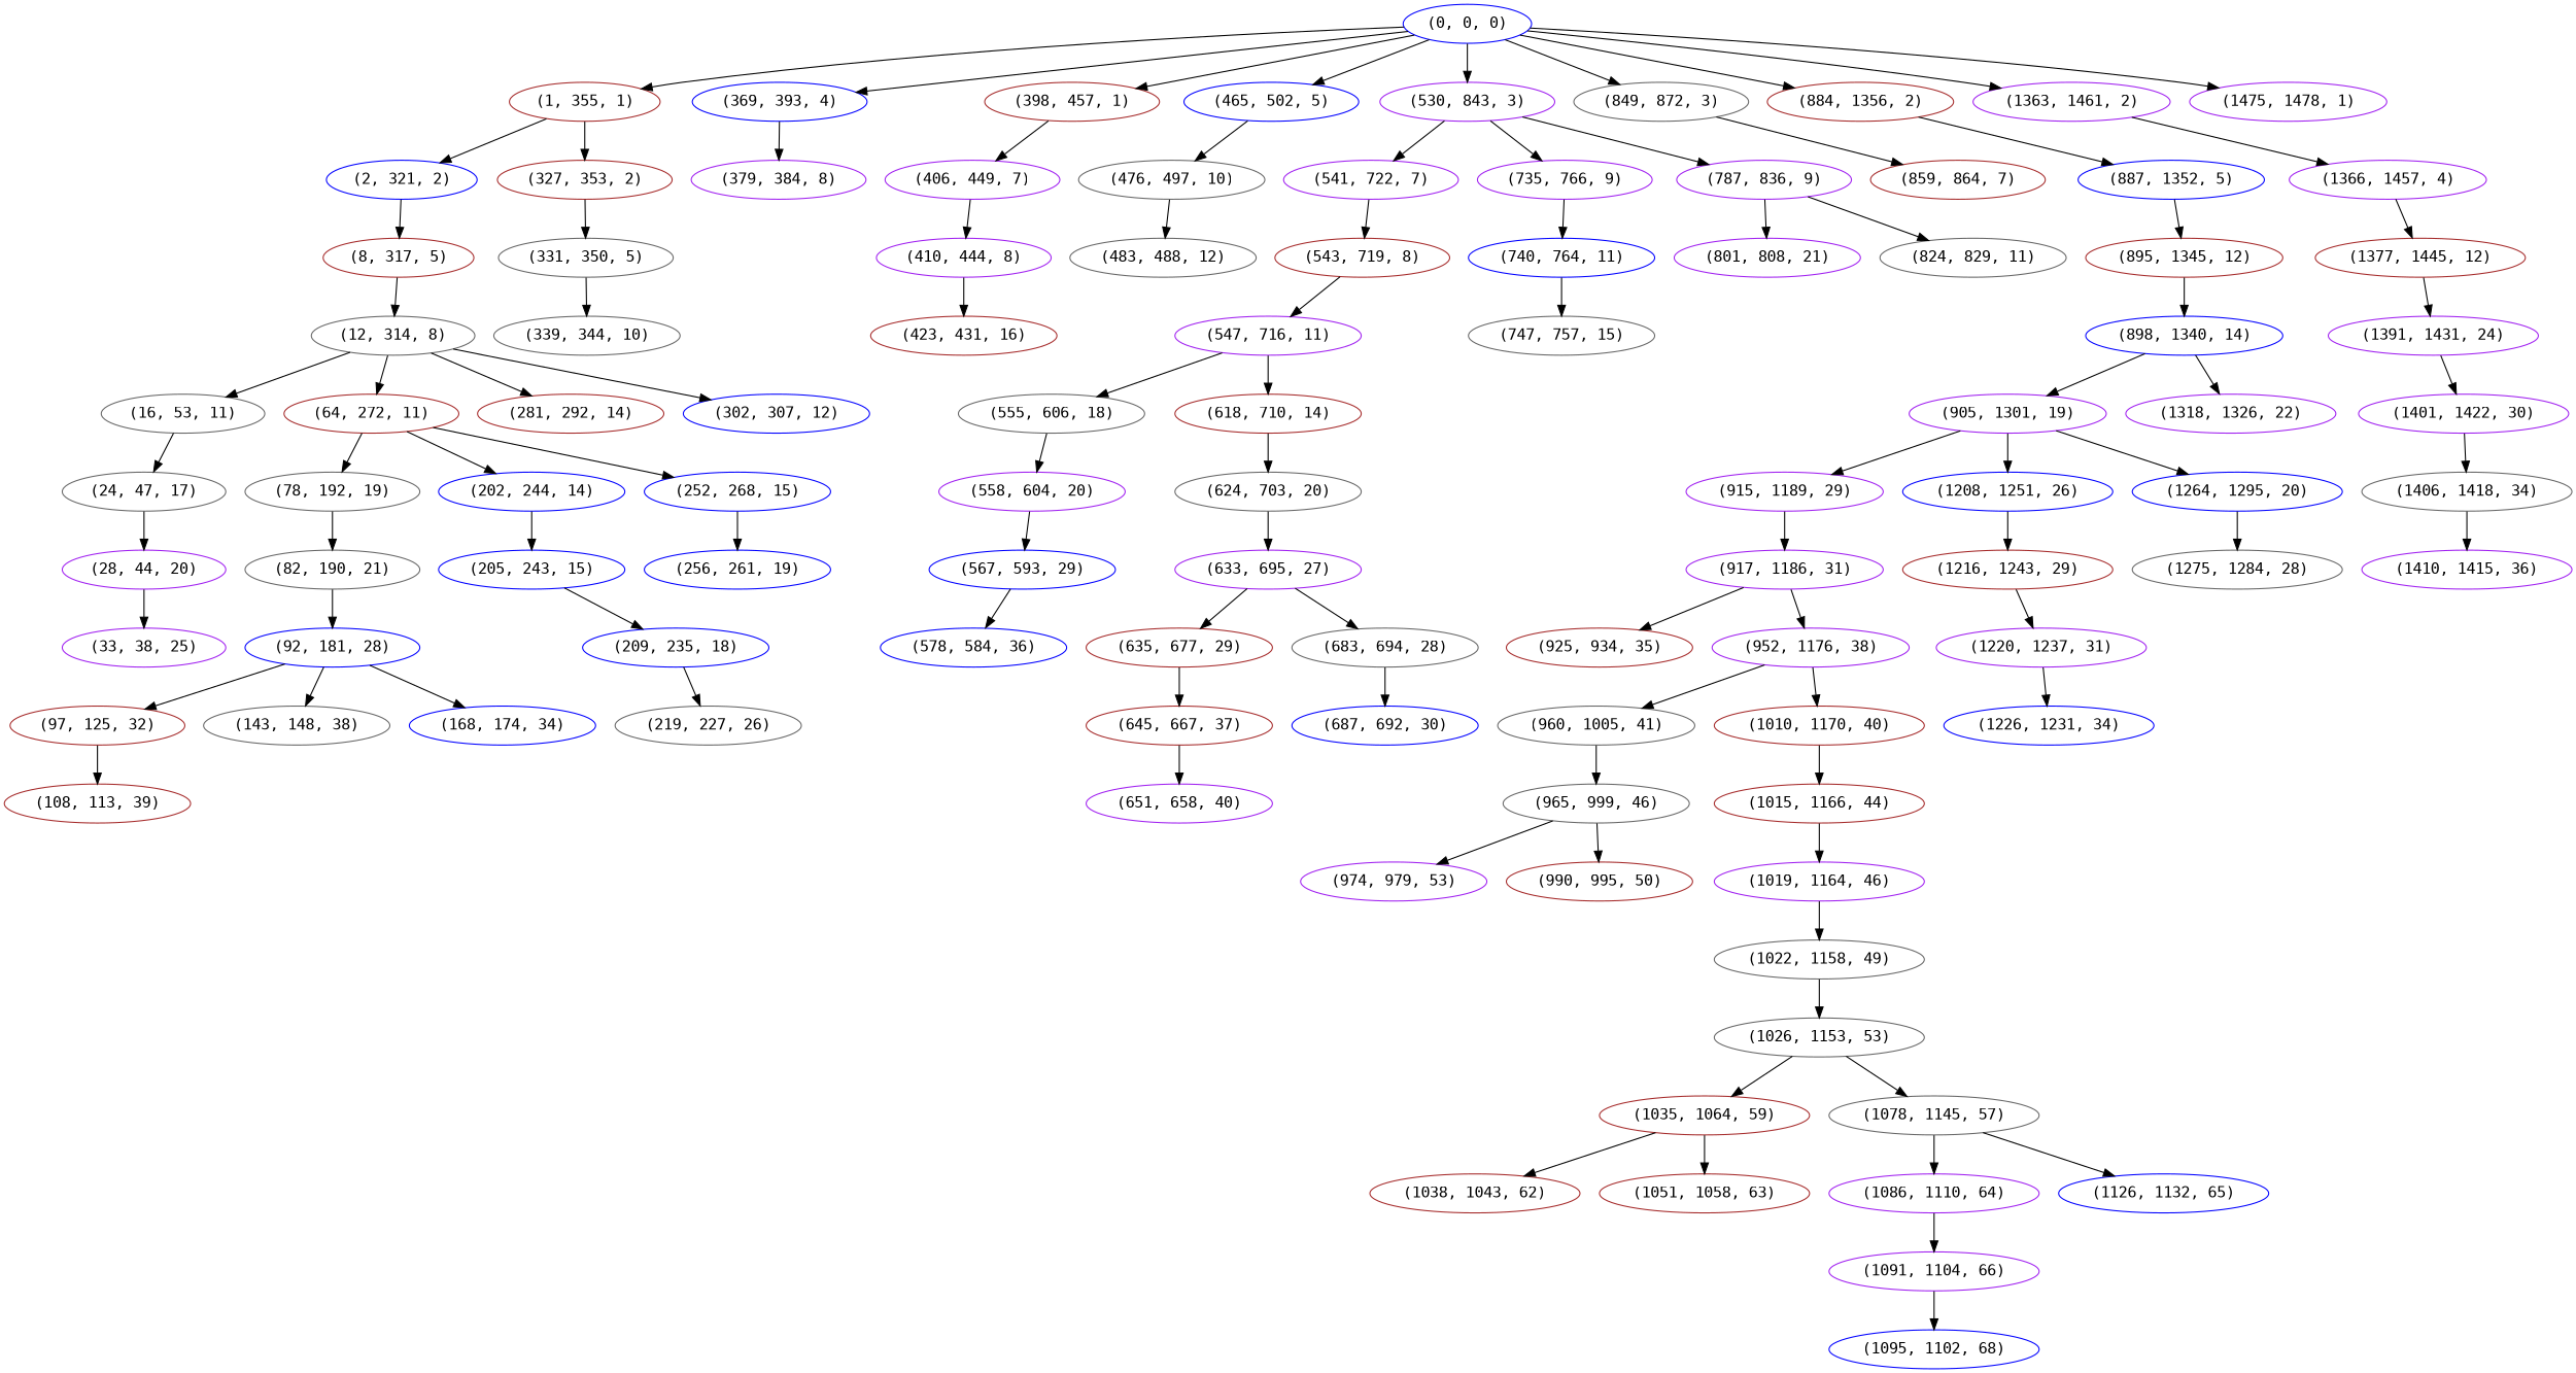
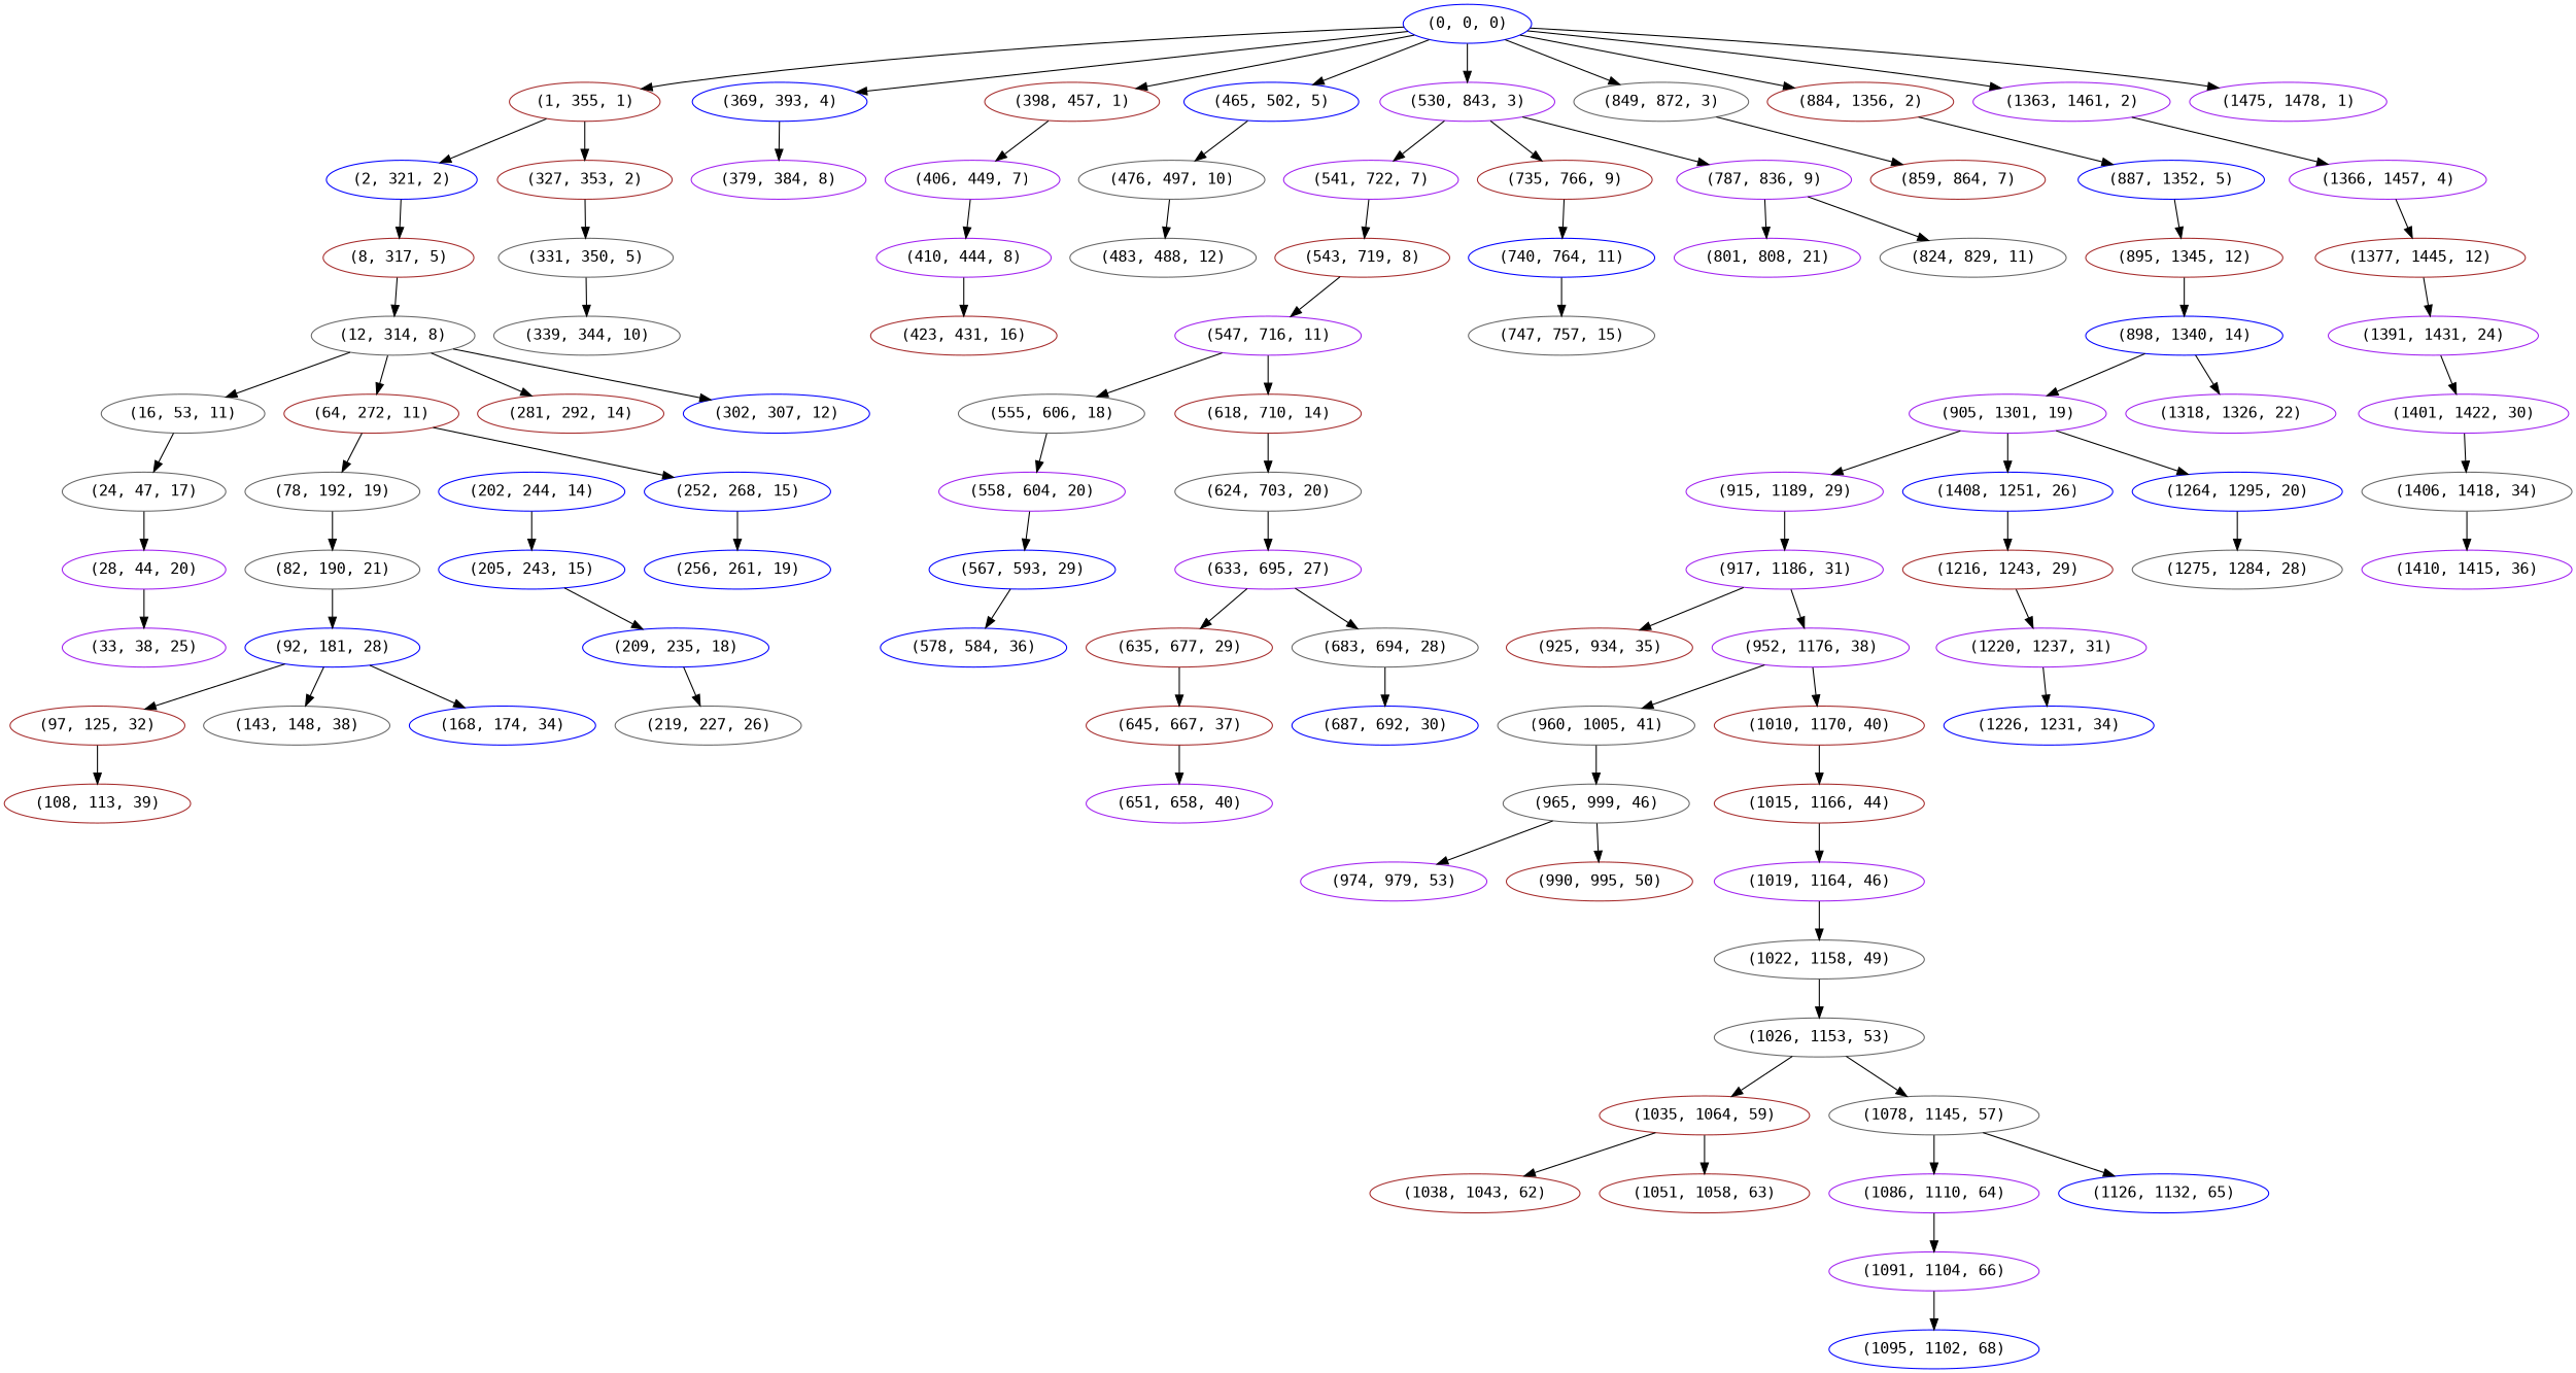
  digraph {
    fontname="DejaVu Sans Mono"
    node [color=purple fontname="DejaVu Sans Mono"]
    edge [fontname="DejaVu Sans Mono"]
    "(0, 0, 0)" [color=blue]
    "(1, 355, 1)" [color=brown]
    "(369, 393, 4)" [color=blue]
    "(398, 457, 1)" [color=brown]
    "(465, 502, 5)" [color=blue]
    "(530, 843, 3)"
    "(849, 872, 3)" [color=gray40]
    "(884, 1356, 2)" [color=brown]
    "(1363, 1461, 2)"
    "(1475, 1478, 1)"
    "(2, 321, 2)" [color=blue]
    "(327, 353, 2)" [color=brown]
    "(379, 384, 8)"
    "(406, 449, 7)"
    "(476, 497, 10)" [color=gray40]
    "(541, 722, 7)"
-   "(735, 766, 9)"
+   "(735, 766, 9)" [color=brown]
    "(787, 836, 9)"
    "(859, 864, 7)" [color=brown]
    "(887, 1352, 5)" [color=blue]
    "(1366, 1457, 4)"
    "(8, 317, 5)" [color=brown]
    "(331, 350, 5)" [color=gray40]
    "(12, 314, 8)" [color=gray40]
    "(16, 53, 11)" [color=gray40]
    "(64, 272, 11)" [color=brown]
    "(281, 292, 14)" [color=brown]
    "(302, 307, 12)" [color=blue]
    "(24, 47, 17)" [color=gray40]
    "(78, 192, 19)" [color=gray40]
    "(202, 244, 14)" [color=blue]
    "(252, 268, 15)" [color=blue]
    "(28, 44, 20)"
    "(33, 38, 25)"
    "(82, 190, 21)" [color=gray40]
    "(205, 243, 15)" [color=blue]
    "(256, 261, 19)" [color=blue]
    "(92, 181, 28)" [color=blue]
    "(97, 125, 32)" [color=brown]
    "(143, 148, 38)" [color=gray40]
    "(168, 174, 34)" [color=blue]
    "(108, 113, 39)" [color=brown]
    "(209, 235, 18)" [color=blue]
    "(219, 227, 26)" [color=gray40]
    "(339, 344, 10)" [color=gray40]
    "(410, 444, 8)"
    "(423, 431, 16)" [color=brown]
    "(483, 488, 12)" [color=gray40]
    "(543, 719, 8)" [color=brown]
    "(740, 764, 11)" [color=blue]
    "(801, 808, 21)"
    "(824, 829, 11)" [color=gray40]
    "(547, 716, 11)"
    "(555, 606, 18)" [color=gray40]
    "(618, 710, 14)" [color=brown]
    "(558, 604, 20)"
    "(624, 703, 20)" [color=gray40]
    "(567, 593, 29)" [color=blue]
    "(578, 584, 36)" [color=blue]
    "(633, 695, 27)"
    "(635, 677, 29)" [color=brown]
    "(683, 694, 28)" [color=gray40]
    "(645, 667, 37)" [color=brown]
    "(687, 692, 30)" [color=blue]
    "(651, 658, 40)"
    "(747, 757, 15)" [color=gray40]
    "(895, 1345, 12)" [color=brown]
    "(898, 1340, 14)" [color=blue]
    "(905, 1301, 19)"
    "(1318, 1326, 22)"
    "(915, 1189, 29)"
-   "(1208, 1251, 26)" [color=blue]
+   "(1208, 1251, 26)" [color=blue label="(1408, 1251, 26)"]
    "(1264, 1295, 20)" [color=blue]
    "(917, 1186, 31)"
    "(1216, 1243, 29)" [color=brown]
    "(1275, 1284, 28)" [color=gray40]
    "(925, 934, 35)" [color=brown]
    "(952, 1176, 38)"
    "(960, 1005, 41)" [color=gray40]
    "(1010, 1170, 40)" [color=brown]
    "(965, 999, 46)" [color=gray40]
    "(1015, 1166, 44)" [color=brown]
    "(974, 979, 53)"
    "(990, 995, 50)" [color=brown]
    "(1019, 1164, 46)"
    "(1022, 1158, 49)" [color=gray40]
    "(1026, 1153, 53)" [color=gray40]
    "(1035, 1064, 59)" [color=brown]
    "(1078, 1145, 57)" [color=gray40]
    "(1038, 1043, 62)" [color=brown]
    "(1051, 1058, 63)" [color=brown]
    "(1086, 1110, 64)"
    "(1126, 1132, 65)" [color=blue]
    "(1091, 1104, 66)"
    "(1095, 1102, 68)" [color=blue]
    "(1220, 1237, 31)"
    "(1226, 1231, 34)" [color=blue]
    "(1377, 1445, 12)" [color=brown]
    "(1391, 1431, 24)"
    "(1401, 1422, 30)"
    "(1406, 1418, 34)" [color=gray40]
    "(1410, 1415, 36)"
    "(0, 0, 0)" -> "(1, 355, 1)"
    "(0, 0, 0)" -> "(369, 393, 4)"
    "(0, 0, 0)" -> "(398, 457, 1)"
    "(0, 0, 0)" -> "(465, 502, 5)"
    "(0, 0, 0)" -> "(530, 843, 3)"
    "(0, 0, 0)" -> "(849, 872, 3)"
    "(0, 0, 0)" -> "(884, 1356, 2)"
    "(0, 0, 0)" -> "(1363, 1461, 2)"
    "(0, 0, 0)" -> "(1475, 1478, 1)"
    "(1, 355, 1)" -> "(2, 321, 2)"
    "(1, 355, 1)" -> "(327, 353, 2)"
    "(369, 393, 4)" -> "(379, 384, 8)"
    "(398, 457, 1)" -> "(406, 449, 7)"
    "(465, 502, 5)" -> "(476, 497, 10)"
    "(530, 843, 3)" -> "(541, 722, 7)"
    "(530, 843, 3)" -> "(735, 766, 9)"
    "(530, 843, 3)" -> "(787, 836, 9)"
    "(849, 872, 3)" -> "(859, 864, 7)"
    "(884, 1356, 2)" -> "(887, 1352, 5)"
    "(1363, 1461, 2)" -> "(1366, 1457, 4)"
    "(2, 321, 2)" -> "(8, 317, 5)"
    "(327, 353, 2)" -> "(331, 350, 5)"
    "(406, 449, 7)" -> "(410, 444, 8)"
    "(476, 497, 10)" -> "(483, 488, 12)"
    "(541, 722, 7)" -> "(543, 719, 8)"
    "(735, 766, 9)" -> "(740, 764, 11)"
    "(787, 836, 9)" -> "(801, 808, 21)"
    "(787, 836, 9)" -> "(824, 829, 11)"
    "(887, 1352, 5)" -> "(895, 1345, 12)"
    "(1366, 1457, 4)" -> "(1377, 1445, 12)"
    "(8, 317, 5)" -> "(12, 314, 8)"
    "(331, 350, 5)" -> "(339, 344, 10)"
    "(12, 314, 8)" -> "(16, 53, 11)"
    "(12, 314, 8)" -> "(64, 272, 11)"
    "(12, 314, 8)" -> "(281, 292, 14)"
    "(12, 314, 8)" -> "(302, 307, 12)"
    "(16, 53, 11)" -> "(24, 47, 17)"
    "(64, 272, 11)" -> "(78, 192, 19)"
-   "(64, 272, 11)" -> "(202, 244, 14)"
    "(64, 272, 11)" -> "(252, 268, 15)"
    "(24, 47, 17)" -> "(28, 44, 20)"
    "(78, 192, 19)" -> "(82, 190, 21)"
    "(202, 244, 14)" -> "(205, 243, 15)"
    "(252, 268, 15)" -> "(256, 261, 19)"
    "(28, 44, 20)" -> "(33, 38, 25)"
    "(82, 190, 21)" -> "(92, 181, 28)"
    "(205, 243, 15)" -> "(209, 235, 18)"
    "(92, 181, 28)" -> "(97, 125, 32)"
    "(92, 181, 28)" -> "(143, 148, 38)"
    "(92, 181, 28)" -> "(168, 174, 34)"
    "(97, 125, 32)" -> "(108, 113, 39)"
    "(209, 235, 18)" -> "(219, 227, 26)"
    "(410, 444, 8)" -> "(423, 431, 16)"
    "(543, 719, 8)" -> "(547, 716, 11)"
    "(740, 764, 11)" -> "(747, 757, 15)"
    "(547, 716, 11)" -> "(555, 606, 18)"
    "(547, 716, 11)" -> "(618, 710, 14)"
    "(555, 606, 18)" -> "(558, 604, 20)"
    "(618, 710, 14)" -> "(624, 703, 20)"
    "(558, 604, 20)" -> "(567, 593, 29)"
    "(624, 703, 20)" -> "(633, 695, 27)"
    "(567, 593, 29)" -> "(578, 584, 36)"
    "(633, 695, 27)" -> "(635, 677, 29)"
    "(633, 695, 27)" -> "(683, 694, 28)"
    "(635, 677, 29)" -> "(645, 667, 37)"
    "(683, 694, 28)" -> "(687, 692, 30)"
    "(645, 667, 37)" -> "(651, 658, 40)"
    "(895, 1345, 12)" -> "(898, 1340, 14)"
    "(898, 1340, 14)" -> "(905, 1301, 19)"
    "(898, 1340, 14)" -> "(1318, 1326, 22)"
    "(905, 1301, 19)" -> "(915, 1189, 29)"
    "(905, 1301, 19)" -> "(1208, 1251, 26)"
    "(905, 1301, 19)" -> "(1264, 1295, 20)"
    "(915, 1189, 29)" -> "(917, 1186, 31)"
    "(1208, 1251, 26)" -> "(1216, 1243, 29)"
    "(1264, 1295, 20)" -> "(1275, 1284, 28)"
    "(917, 1186, 31)" -> "(925, 934, 35)"
    "(917, 1186, 31)" -> "(952, 1176, 38)"
    "(1216, 1243, 29)" -> "(1220, 1237, 31)"
    "(952, 1176, 38)" -> "(960, 1005, 41)"
    "(952, 1176, 38)" -> "(1010, 1170, 40)"
    "(960, 1005, 41)" -> "(965, 999, 46)"
    "(1010, 1170, 40)" -> "(1015, 1166, 44)"
    "(965, 999, 46)" -> "(974, 979, 53)"
    "(965, 999, 46)" -> "(990, 995, 50)"
    "(1015, 1166, 44)" -> "(1019, 1164, 46)"
    "(1019, 1164, 46)" -> "(1022, 1158, 49)"
    "(1022, 1158, 49)" -> "(1026, 1153, 53)"
    "(1026, 1153, 53)" -> "(1035, 1064, 59)"
    "(1026, 1153, 53)" -> "(1078, 1145, 57)"
    "(1035, 1064, 59)" -> "(1038, 1043, 62)"
    "(1035, 1064, 59)" -> "(1051, 1058, 63)"
    "(1078, 1145, 57)" -> "(1086, 1110, 64)"
    "(1078, 1145, 57)" -> "(1126, 1132, 65)"
    "(1086, 1110, 64)" -> "(1091, 1104, 66)"
    "(1091, 1104, 66)" -> "(1095, 1102, 68)"
    "(1220, 1237, 31)" -> "(1226, 1231, 34)"
    "(1377, 1445, 12)" -> "(1391, 1431, 24)"
    "(1391, 1431, 24)" -> "(1401, 1422, 30)"
    "(1401, 1422, 30)" -> "(1406, 1418, 34)"
    "(1406, 1418, 34)" -> "(1410, 1415, 36)"
  }
